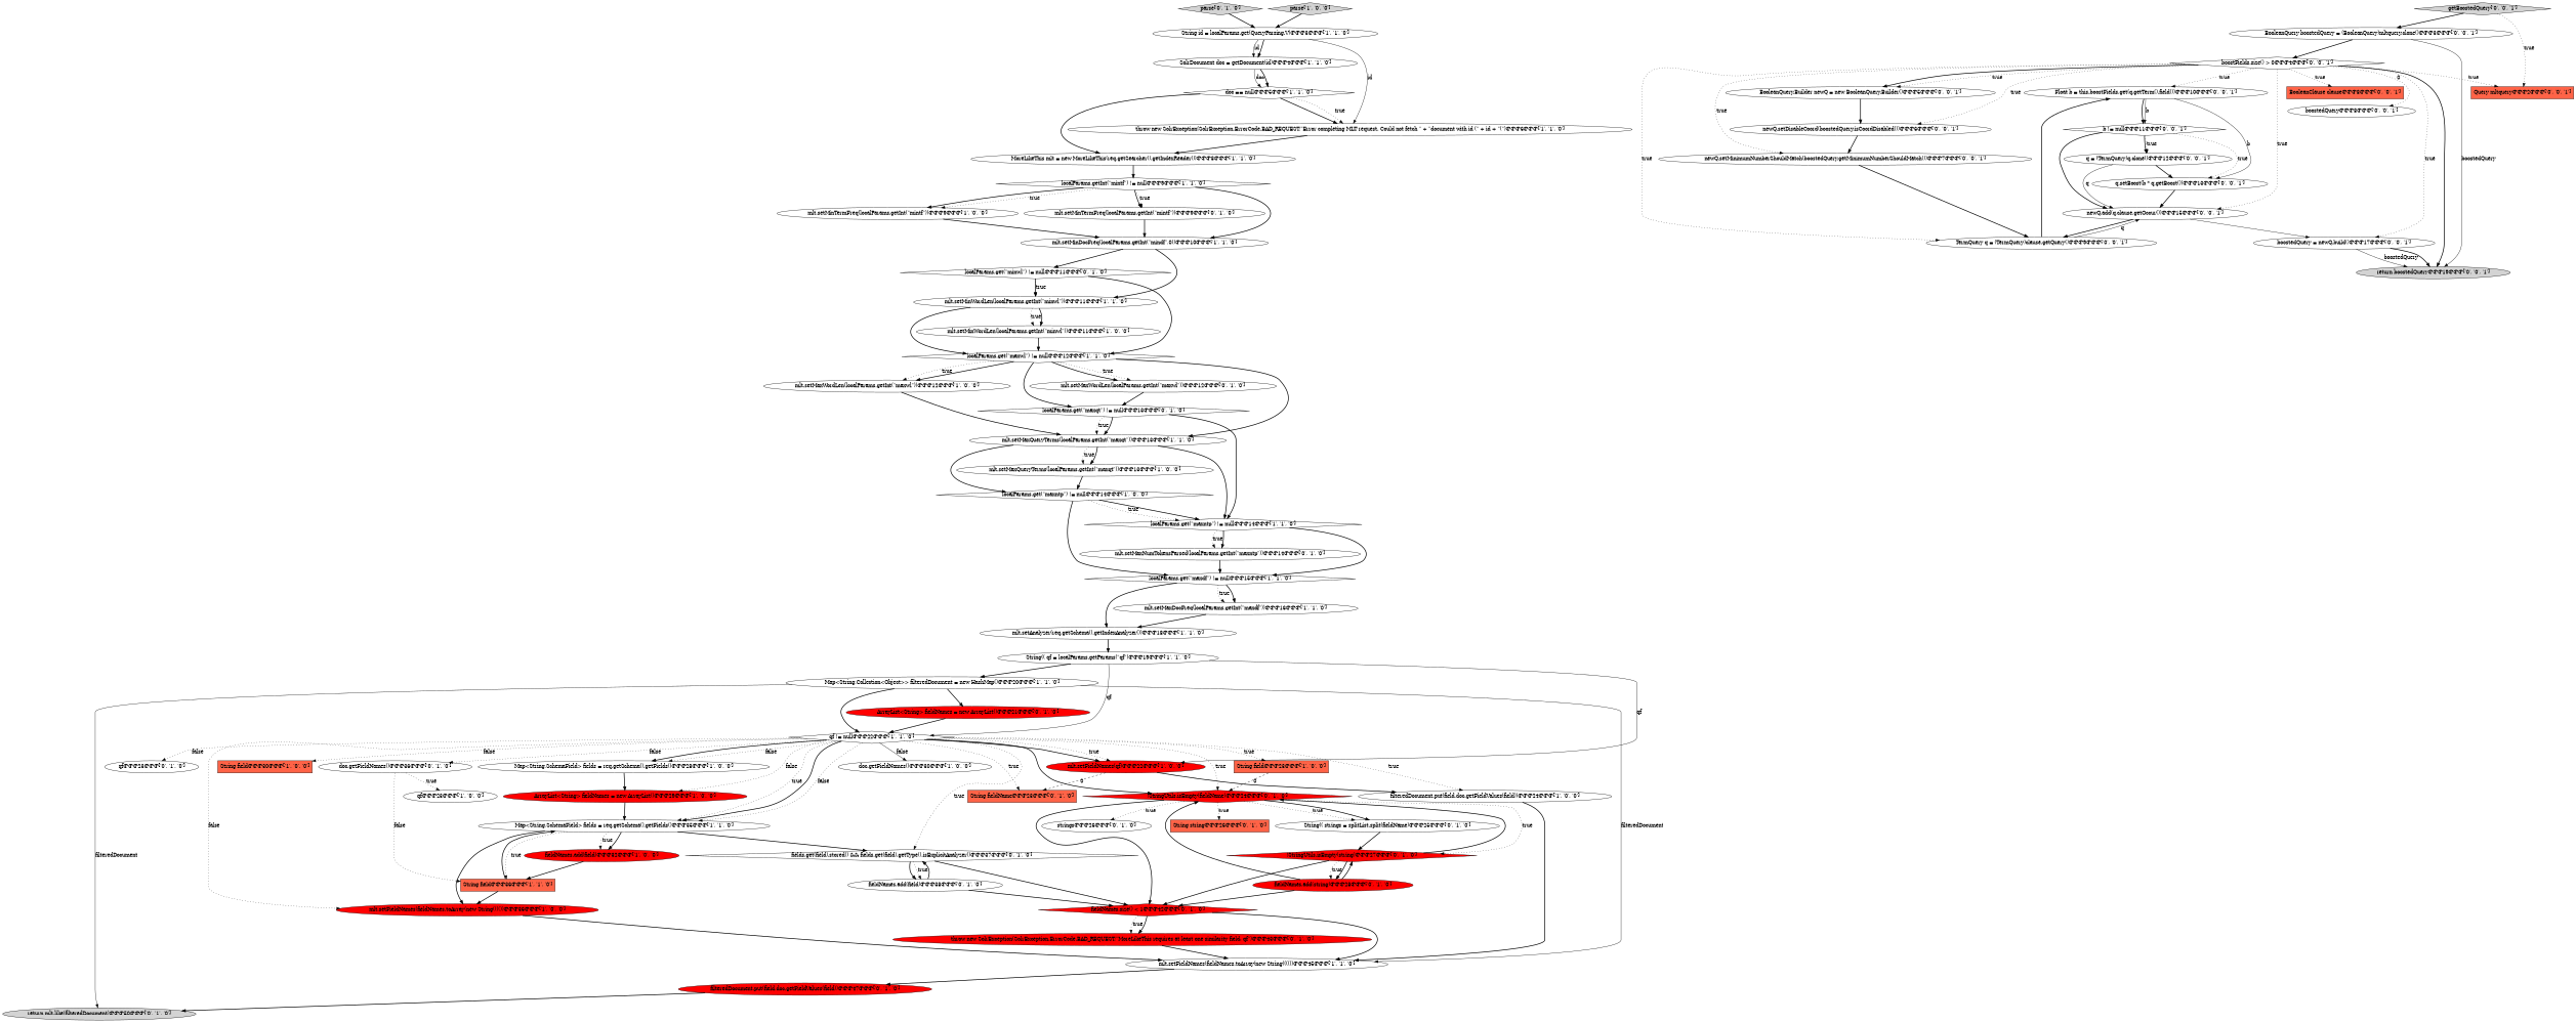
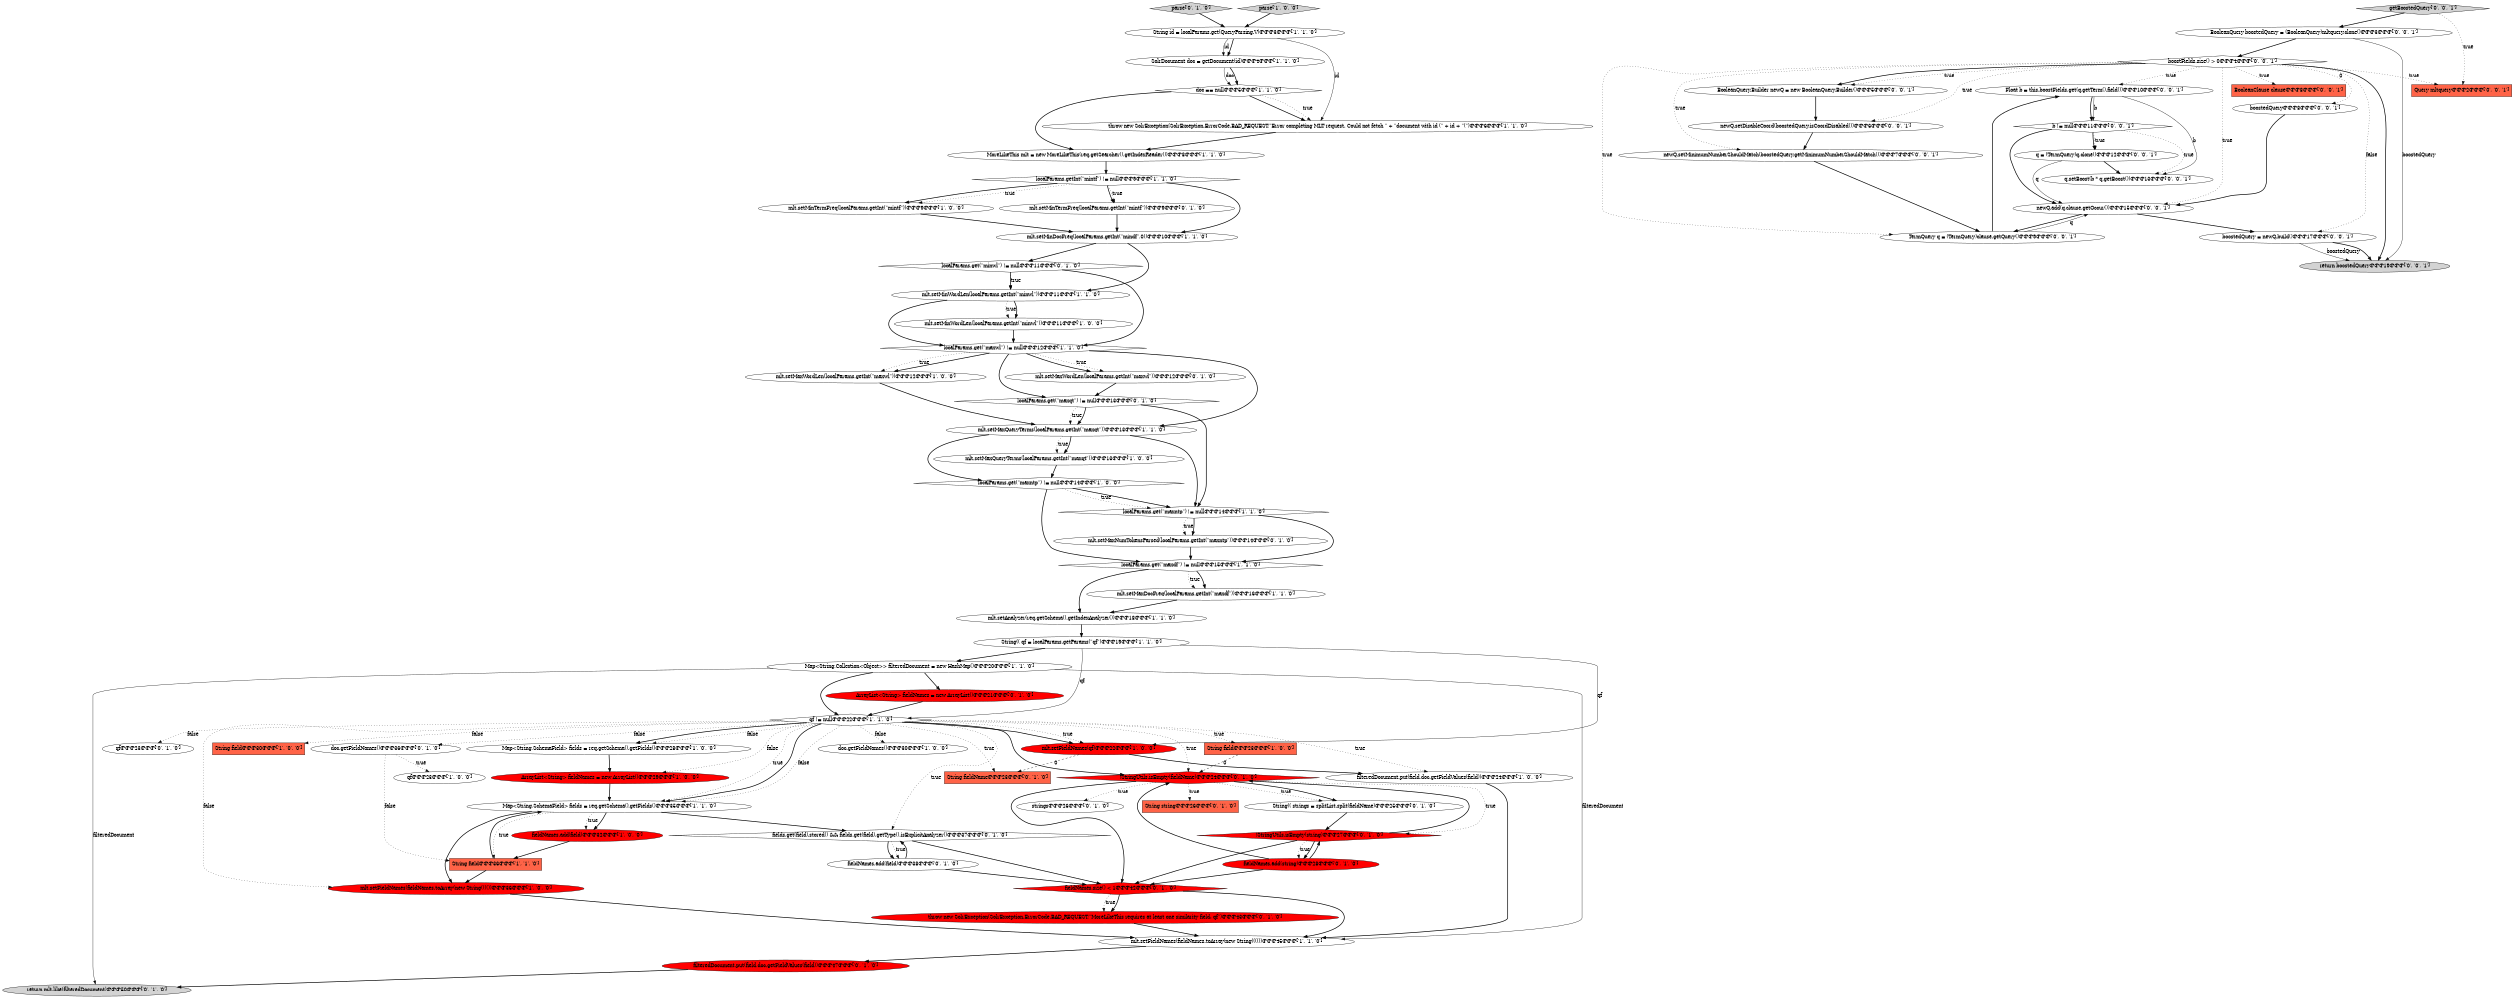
  digraph {
    node [fillcolor=white shape=ellipse style=filled]
    edge [style=bold]
    n1 [label="qf != null@@@22@@@['1', '1', '0']" shape=diamond]
    n2 [label="Map<String,SchemaField> fields = req.getSchema().getFields()@@@28@@@['1', '0', '0']"]
    n3 [fillcolor=red label="mlt.setFieldNames(fieldNames.toArray(new String(((())@@@36@@@['1', '0', '0']"]
    n4 [label="qf@@@23@@@['0', '1', '0']"]
    n5 [label="filteredDocument.put(field,doc.getFieldValues(field))@@@24@@@['1', '0', '0']"]
    n6 [fillcolor=tomato label="String field@@@30@@@['1', '0', '0']" shape=box]
    n7 [fillcolor=tomato label="String field@@@23@@@['1', '0', '0']" shape=box]
    n8 [fillcolor=red label="mlt.setFieldNames(qf)@@@22@@@['1', '0', '0']"]
    n9 [label="doc.getFieldNames()@@@36@@@['0', '1', '0']"]
    n10 [label="Map<String,SchemaField> fields = req.getSchema().getFields()@@@35@@@['1', '1', '0']"]
    n11 [label="doc.getFieldNames()@@@30@@@['1', '0', '0']"]
    n12 [fillcolor=tomato label="String fieldName@@@23@@@['0', '1', '0']" shape=box]
    n13 [fillcolor=red label="!StringUtils.isEmpty(fieldName)@@@24@@@['0', '1', '0']" shape=diamond]
    n14 [label="fields.get(field).stored() && fields.get(field).getType().isExplicitAnalyzer()@@@37@@@['0', '1', '0']" shape=diamond]
    n15 [fillcolor=red label="ArrayList<String> fieldNames = new ArrayList()@@@29@@@['1', '0', '0']"]
    n16 [fillcolor=tomato label="String field@@@36@@@['1', '1', '0']" shape=box]
    n17 [label="mlt.setFieldNames(fieldNames.toArray(new String(((())@@@45@@@['1', '1', '0']"]
    n18 [label="qf@@@23@@@['1', '0', '0']"]
    n19 [fillcolor=red label="fieldNames.add(field)@@@32@@@['1', '0', '0']"]
    n20 [fillcolor=red label="fieldNames.size() < 1@@@42@@@['0', '1', '0']" shape=diamond]
    n21 [label="strings@@@26@@@['0', '1', '0']"]
    n22 [fillcolor=red label="!StringUtils.isEmpty(string)@@@27@@@['0', '1', '0']" shape=diamond]
    n23 [label="String(( strings = splitList.split(fieldName)@@@25@@@['0', '1', '0']"]
    n24 [fillcolor=tomato label="String string@@@26@@@['0', '1', '0']" shape=box]
    n25 [label="fieldNames.add(field)@@@38@@@['0', '1', '0']"]
    n26 [fillcolor=red label="filteredDocument.put(field,doc.getFieldValues(field))@@@47@@@['0', '1', '0']"]
    n27 [fillcolor=lightgray label="return mlt.like(filteredDocument)@@@50@@@['0', '1', '0']"]
    n28 [label="SolrDocument doc = getDocument(id)@@@4@@@['1', '1', '0']"]
    n29 [label="doc == null@@@5@@@['1', '1', '0']" shape=diamond]
    n30 [label="throw new SolrException(SolrException.ErrorCode.BAD_REQUEST,\"Error completing MLT request. Could not fetch \" + \"document with id (\" + id + \"(\")@@@6@@@['1', '1', '0']"]
    n31 [label="MoreLikeThis mlt = new MoreLikeThis(req.getSearcher().getIndexReader())@@@8@@@['1', '1', '0']"]
    n32 [label="localParams.getInt(\"mintf\") != null@@@9@@@['1', '1', '0']" shape=diamond]
    n33 [label="mlt.setAnalyzer(req.getSchema().getIndexAnalyzer())@@@18@@@['1', '1', '0']"]
    n34 [label="String(( qf = localParams.getParams(\"qf\")@@@19@@@['1', '1', '0']"]
    n35 [label="Map<String,Collection<Object>> filteredDocument = new HashMap()@@@20@@@['1', '1', '0']"]
    n36 [label="Float b = this.boostFields.get(q.getTerm().field())@@@10@@@['0', '0', '1']"]
    n37 [label="b != null@@@11@@@['0', '0', '1']" shape=diamond]
    n38 [label="q.setBoost(b * q.getBoost())@@@13@@@['0', '0', '1']"]
    n39 [label="newQ.add(q,clause.getOccur())@@@15@@@['0', '0', '1']"]
    n40 [label="q = (TermQuery)q.clone()@@@12@@@['0', '0', '1']"]
    n41 [fillcolor=red label="throw new SolrException(SolrException.ErrorCode.BAD_REQUEST,\"MoreLikeThis requires at least one similarity field: qf\")@@@43@@@['0', '1', '0']"]
    n42 [fillcolor=lightgray label="parse['0', '1', '0']" shape=diamond]
    n43 [label="String id = localParams.get(QueryParsing.V)@@@3@@@['1', '1', '0']"]
    n44 [label="boostedQuery = newQ.build()@@@17@@@['0', '0', '1']"]
    n45 [label="TermQuery q = (TermQuery)clause.getQuery()@@@9@@@['0', '0', '1']"]
    n46 [fillcolor=lightgray label="return boostedQuery@@@19@@@['0', '0', '1']"]
    n47 [label="mlt.setMaxQueryTerms(localParams.getInt(\"maxqt\"))@@@13@@@['1', '0', '0']"]
    n48 [label="localParams.get(\"maxntp\") != null@@@14@@@['1', '0', '0']" shape=diamond]
    n49 [label="localParams.get(\"maxntp\") != null@@@14@@@['1', '1', '0']" shape=diamond]
    n50 [label="localParams.get(\"maxdf\") != null@@@15@@@['1', '1', '0']" shape=diamond]
    n51 [fillcolor=red label="ArrayList<String> fieldNames = new ArrayList()@@@21@@@['0', '1', '0']"]
    n52 [label="localParams.get(\"minwl\") != null@@@11@@@['0', '1', '0']" shape=diamond]
    n53 [label="localParams.get(\"maxwl\") != null@@@12@@@['1', '1', '0']" shape=diamond]
    n54 [label="mlt.setMinWordLen(localParams.getInt(\"minwl\"))@@@11@@@['1', '1', '0']"]
    n55 [label="mlt.setMaxQueryTerms(localParams.getInt(\"maxqt\"))@@@13@@@['1', '1', '0']"]
    n56 [label="mlt.setMaxWordLen(localParams.getInt(\"maxwl\"))@@@12@@@['1', '0', '0']"]
    n57 [label="mlt.setMaxWordLen(localParams.getInt(\"maxwl\"))@@@12@@@['0', '1', '0']"]
    n58 [label="localParams.get(\"maxqt\") != null@@@13@@@['0', '1', '0']" shape=diamond]
    n59 [label="mlt.setMinWordLen(localParams.getInt(\"minwl\"))@@@11@@@['1', '0', '0']"]
    n60 [fillcolor=red label="fieldNames.add(string)@@@28@@@['0', '1', '0']"]
    n61 [fillcolor=tomato label="Query mltquery@@@2@@@['0', '0', '1']" shape=box]
    n62 [label="mlt.setMaxNumTokensParsed(localParams.getInt(\"maxntp\"))@@@14@@@['0', '1', '0']"]
    n63 [fillcolor=tomato label="BooleanClause clause@@@8@@@['0', '0', '1']" shape=box]
    n64 [label="mlt.setMaxDocFreq(localParams.getInt(\"maxdf\"))@@@16@@@['1', '1', '0']"]
    n65 [label="boostFields.size() > 0@@@4@@@['0', '0', '1']" shape=diamond]
    n66 [label="BooleanQuery.Builder newQ = new BooleanQuery.Builder()@@@5@@@['0', '0', '1']"]
    n67 [label="boostedQuery@@@8@@@['0', '0', '1']"]
    n68 [label="newQ.setDisableCoord(boostedQuery.isCoordDisabled())@@@6@@@['0', '0', '1']"]
    n69 [label="newQ.setMinimumNumberShouldMatch(boostedQuery.getMinimumNumberShouldMatch())@@@7@@@['0', '0', '1']"]
    n70 [fillcolor=lightgray label="getBoostedQuery['0', '0', '1']" shape=diamond]
    n71 [label="BooleanQuery boostedQuery = (BooleanQuery)mltquery.clone()@@@3@@@['0', '0', '1']"]
    n72 [label="mlt.setMinTermFreq(localParams.getInt(\"mintf\"))@@@9@@@['1', '0', '0']"]
    n73 [label="mlt.setMinTermFreq(localParams.getInt(\"mintf\"))@@@9@@@['0', '1', '0']"]
    n74 [label="mlt.setMinDocFreq(localParams.getInt(\"mindf\",0))@@@10@@@['1', '1', '0']"]
    n75 [fillcolor=lightgray label="parse['1', '0', '0']" shape=diamond]
    n1 -> n2 [label=false style=dotted]
    n1 -> n2
    n1 -> n3 [label=false style=dotted]
    n1 -> n4 [label=false style=dotted]
    n1 -> n5 [label=true style=dotted]
    n1 -> n6 [label=false style=dotted]
    n1 -> n7 [label=true style=dotted]
    n1 -> n8 [label=true style=dotted]
    n1 -> n8
    n1 -> n9 [label=false style=dotted]
    n1 -> n10 [label=true style=dotted]
    n1 -> n10
    n1 -> n10 [label=false style=dotted]
-   n1 -> n11 [label=false style=solid]
+   n1 -> n11 [label=false style=dotted]
    n1 -> n12 [label=true style=dotted]
    n1 -> n13
    n1 -> n13 [label=true style=dotted]
    n1 -> n14 [label=true style=dotted]
    n1 -> n15 [label=false style=dotted]
    n2 -> n15
    n3 -> n17
    n5 -> n17
    n7 -> n13 [label=0 style=dashed]
    n8 -> n5
    n8 -> n12 [label=0 style=dashed]
    n9 -> n16 [label=false style=dotted]
    n9 -> n18 [label=true style=dotted]
    n10 -> n3
    n10 -> n14
    n10 -> n16 [label=true style=dotted]
    n10 -> n19
    n10 -> n19 [label=true style=dotted]
    n13 -> n20
    n13 -> n21 [label=true style=dotted]
    n13 -> n22 [label=true style=dotted]
    n13 -> n23 [label=true style=dotted]
    n13 -> n23
    n13 -> n24 [label=true style=dotted]
    n14 -> n20
    n14 -> n25
    n14 -> n25 [label=true style=dotted]
    n15 -> n10
    n16 -> n3
    n16 -> n10
    n17 -> n26
    n19 -> n16
    n20 -> n17
    n20 -> n41 [label=true style=dotted]
    n20 -> n41
    n22 -> n13
    n22 -> n20
    n22 -> n60
    n22 -> n60 [label=true style=dotted]
    n23 -> n22
    n25 -> n14
    n25 -> n20
    n26 -> n27
    n28 -> n29 [label=doc style=solid]
    n28 -> n29
    n29 -> n30
    n29 -> n30 [label=true style=dotted]
    n29 -> n31
    n30 -> n31
    n31 -> n32
    n32 -> n72 [label=true style=dotted]
    n32 -> n72
    n32 -> n73 [label=true style=dotted]
    n32 -> n73
    n32 -> n74
    n33 -> n34
    n34 -> n1 [label=qf style=solid]
    n34 -> n8 [label=qf style=solid]
    n34 -> n35
    n35 -> n1
    n35 -> n17 [label=filteredDocument style=solid]
    n35 -> n27 [label=filteredDocument style=solid]
    n35 -> n51
    n36 -> n37
    n36 -> n37 [label=b style=solid]
    n36 -> n38 [label=b style=solid]
    n37 -> n38 [label=true style=dotted]
    n37 -> n39
    n37 -> n40
    n37 -> n40 [label=true style=dotted]
-   n38 -> n39
-   n39 -> n44 [style=solid]
+   n67 -> n39
+   n39 -> n44
    n39 -> n45
    n40 -> n38
    n40 -> n39 [label=q style=solid]
    n41 -> n17
    n42 -> n43
    n43 -> n28
    n43 -> n28 [label=id style=solid]
    n43 -> n30 [label=id style=solid]
    n44 -> n46 [label=boostedQuery style=solid]
    n44 -> n46
    n45 -> n36
    n45 -> n39 [label=q style=solid]
    n47 -> n48
    n48 -> n49
    n48 -> n49 [label=true style=dotted]
    n48 -> n50
    n49 -> n50
    n49 -> n62 [label=true style=dotted]
    n49 -> n62
    n50 -> n33
    n50 -> n64
    n50 -> n64 [label=true style=dotted]
    n51 -> n1
    n52 -> n53
    n52 -> n54 [label=true style=dotted]
    n52 -> n54
    n53 -> n55
    n53 -> n56
    n53 -> n56 [label=true style=dotted]
    n53 -> n57 [label=true style=dotted]
    n53 -> n57
    n53 -> n58
    n54 -> n53
    n54 -> n59 [label=true style=dotted]
    n54 -> n59
    n55 -> n47 [label=true style=dotted]
    n55 -> n47
    n55 -> n48
    n55 -> n49
    n56 -> n55
    n57 -> n58
    n58 -> n49
    n58 -> n55 [label=true style=dotted]
    n58 -> n55
    n59 -> n53
    n60 -> n13
    n60 -> n20
    n60 -> n22
    n62 -> n50
    n64 -> n33
    n65 -> n36 [label=true style=dotted]
    n65 -> n39 [label=true style=dotted]
-   n65 -> n44 [label=true style=dotted]
+   n65 -> n44 [label=false style=dotted]
    n65 -> n45 [label=true style=dotted]
    n65 -> n46
    n65 -> n61 [label=true style=dotted]
    n65 -> n63 [label=true style=dotted]
    n65 -> n66 [label=true style=dotted]
    n65 -> n66
    n65 -> n67 [label=0 style=dotted]
    n65 -> n68 [label=true style=dotted]
    n65 -> n69 [label=true style=dotted]
    n66 -> n68
    n68 -> n69
    n69 -> n45
    n70 -> n61 [label=true style=dotted]
    n70 -> n71
    n71 -> n46 [label=boostedQuery style=solid]
    n71 -> n65
    n72 -> n74
    n73 -> n74
    n74 -> n52
    n74 -> n54
    n75 -> n43
  }
